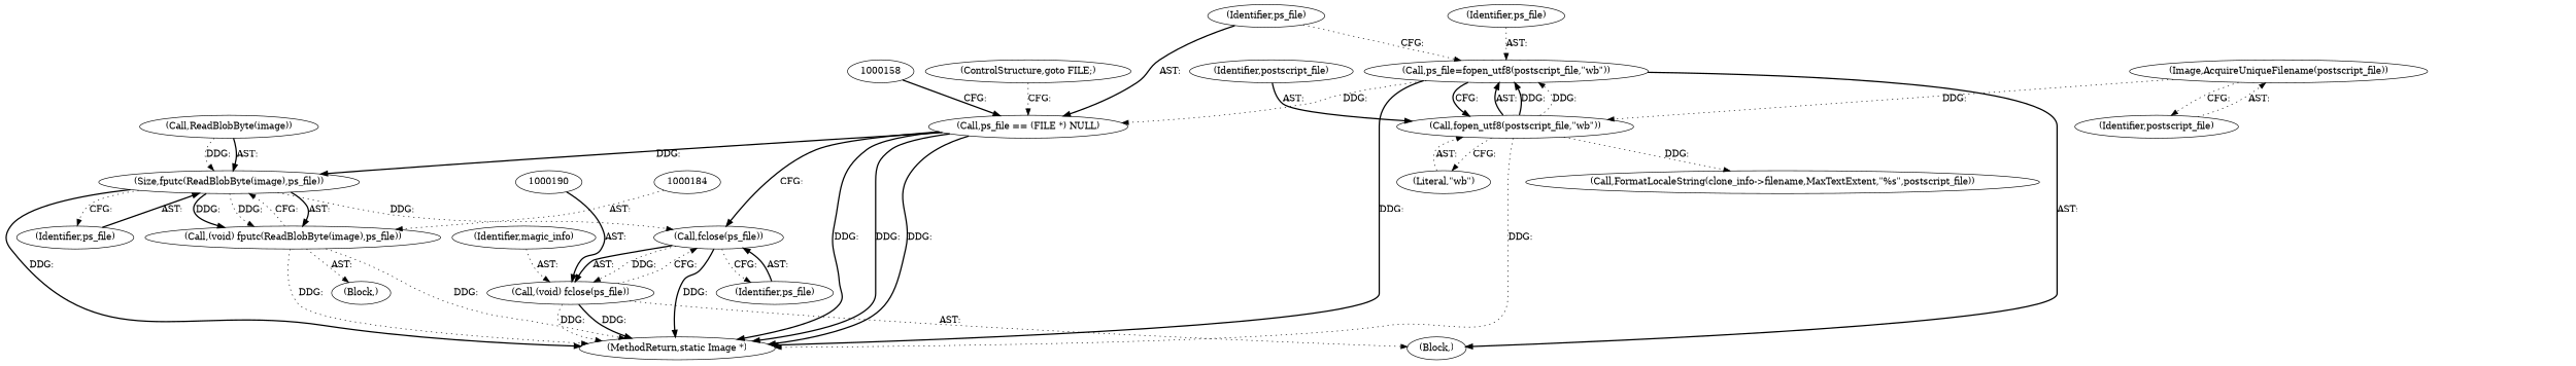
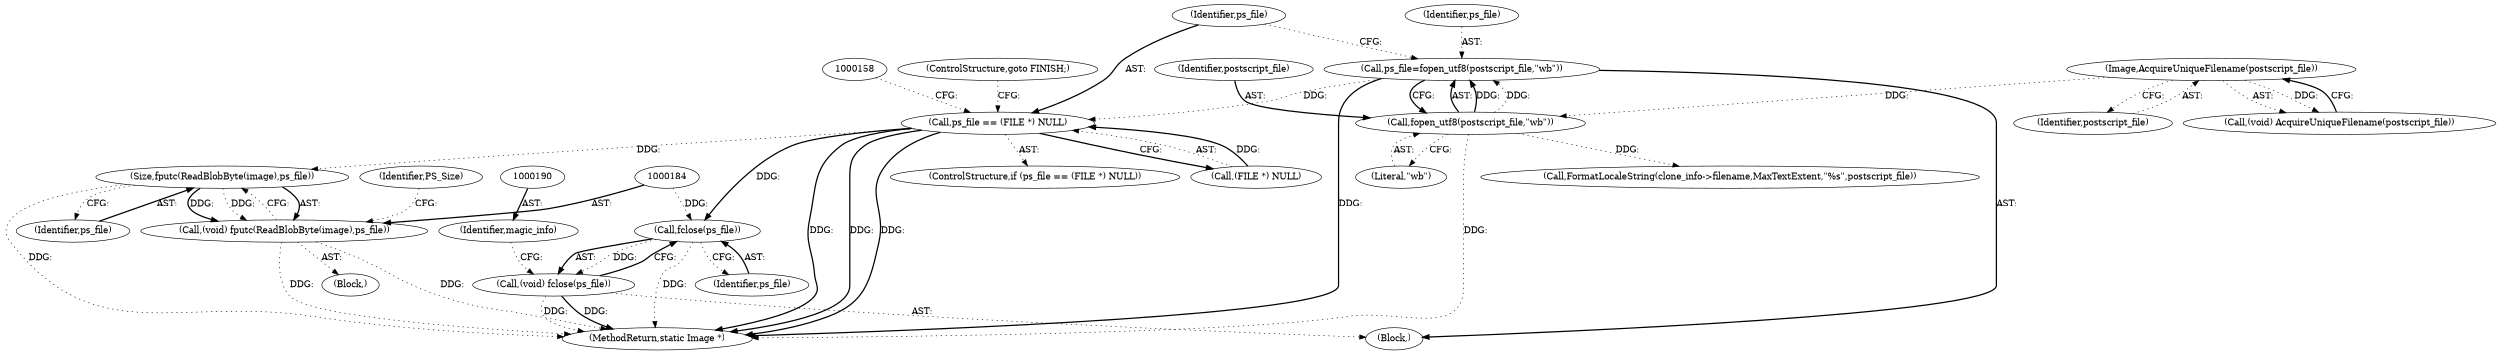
  digraph {
    edge [style=dotted]
    n1 [label="(Call,ps_file=fopen_utf8(postscript_file,\"wb\"))"]
    n2 [label="(Call,fopen_utf8(postscript_file,\"wb\"))"]
    n3 [label="(Call,ps_file == (FILE *) NULL)"]
    n4 [label="(Block,)"]
    n5 [label="(MethodReturn,static Image *)"]
    n6 [label="(Call,FormatLocaleString(clone_info->filename,MaxTextExtent,\"%s\",postscript_file))"]
    n7 [label="(Literal,\"wb\")"]
    n8 [label="(Size,fputc(ReadBlobByte(image),ps_file))"]
    n9 [label="(Call,fclose(ps_file))"]
+   n10 [label="(ControlStructure,if (ps_file == (FILE *) NULL))"]
+   n11 [label="(Call,(FILE *) NULL)"]
    n12 [label="(Image,AcquireUniqueFilename(postscript_file))"]
    n13 [label="(Identifier,postscript_file)"]
+   n14 [label="(Call,(void) AcquireUniqueFilename(postscript_file))"]
    n15 [label="(Call,(void) fputc(ReadBlobByte(image),ps_file))"]
    n16 [label="(Identifier,ps_file)"]
    n17 [label="(Call,(void) fclose(ps_file))"]
    n18 [label="(Identifier,ps_file)"]
    n19 [label="(Block,)"]
    n20 [label="(Identifier,ps_file)"]
-   n21 [label="(Call,ReadBlobByte(image))"]
-   n23 [label="(ControlStructure,goto FILE;)"]
+   n22 [label="(Identifier,PS_Size)"]
+   n23 [label="(ControlStructure,goto FINISH;)"]
    n24 [label="(Identifier,ps_file)"]
    n25 [label="(Identifier,postscript_file)"]
    n26 [label="(Identifier,magic_info)"]
    1000158
    1000184
    1000190
    n1 -> n2 [label="CFG: " style=bold]
    n1 -> n3 [label="DDG: "]
    n1 -> n4 [label="AST: " style=bold]
    n1 -> n5 [label="DDG: " style=bold]
    n2 -> n1 [label="AST: " style=bold]
    n2 -> n1 [label="DDG: " style=bold]
    n2 -> n1 [label="DDG: "]
    n2 -> n5 [label="DDG: "]
    n2 -> n6 [label="DDG: "]
    n2 -> n7 [label="CFG: "]
    n3 -> n5 [label="DDG: " style=bold]
    n3 -> n5 [label="DDG: " style=bold]
    n3 -> n5 [label="DDG: " style=bold]
-   n3 -> n8 [label="DDG: " style=bold]
-   n3 -> n9 [label="CFG: " style=bold]
+   n3 -> n8 [label="DDG: "]
+   n3 -> n9 [label="DDG: " style=bold]
+   n3 -> n10 [label="AST: "]
+   n3 -> n11 [label="CFG: " style=bold]
    n7 -> n2 [label="AST: "]
-   n8 -> n5 [label="DDG: " style=bold]
-   n8 -> n9 [label="DDG: "]
+   n8 -> n5 [label="DDG: "]
+   1000184 -> n9 [label="DDG: "]
    n8 -> n15 [label="AST: " style=bold]
    n8 -> n15 [label="DDG: " style=bold]
    n8 -> n15 [label="DDG: "]
    n8 -> n16 [label="CFG: "]
-   n9 -> n5 [label="DDG: " style=bold]
+   n9 -> n5 [label="DDG: "]
    n9 -> n17 [label="AST: " style=bold]
    n9 -> n17 [label="DDG: "]
    n9 -> n18 [label="CFG: "]
+   n11 -> n3 [label="AST: "]
+   n11 -> n3 [label="DDG: " style=bold]
    n12 -> n2 [label="DDG: "]
    n12 -> n13 [label="CFG: "]
+   n12 -> n14 [label="AST: "]
+   n12 -> n14 [label="DDG: "]
    n13 -> n12 [label="AST: "]
+   n14 -> n12 [label="CFG: " style=bold]
    n15 -> n5 [label="DDG: "]
    n15 -> n5 [label="DDG: "]
    n15 -> n8 [label="CFG: "]
    n15 -> n19 [label="AST: "]
    n16 -> n8 [label="AST: " style=bold]
    n17 -> n4 [label="AST: "]
    n17 -> n5 [label="DDG: " style=bold]
    n17 -> n5 [label="DDG: "]
-   n17 -> n9 [label="CFG: "]
+   n17 -> n9 [label="CFG: " style=bold]
    n18 -> n9 [label="AST: " style=bold]
    n20 -> n1 [label="AST: "]
-   n21 -> n8 [label="AST: " style=bold]
-   n21 -> n8 [label="DDG: "]
+   n22 -> n15 [label="CFG: "]
    n23 -> n3 [label="CFG: "]
    n24 -> n1 [label="CFG: "]
    n24 -> n3 [label="AST: " style=bold]
    n25 -> n2 [label="AST: " style=bold]
-   n26 -> n17 [label="AST: "]
-   1000158 -> n3 [label="CFG: " style=bold]
-   1000184 -> n15 [label="AST: "]
-   1000190 -> n17 [label="AST: " style=bold]
+   n26 -> n17 [label="CFG: "]
+   1000158 -> n3 [label="CFG: "]
+   1000184 -> n15 [label="AST: " style=bold]
+   1000190 -> n26 [label="AST: " style=bold]
  }
